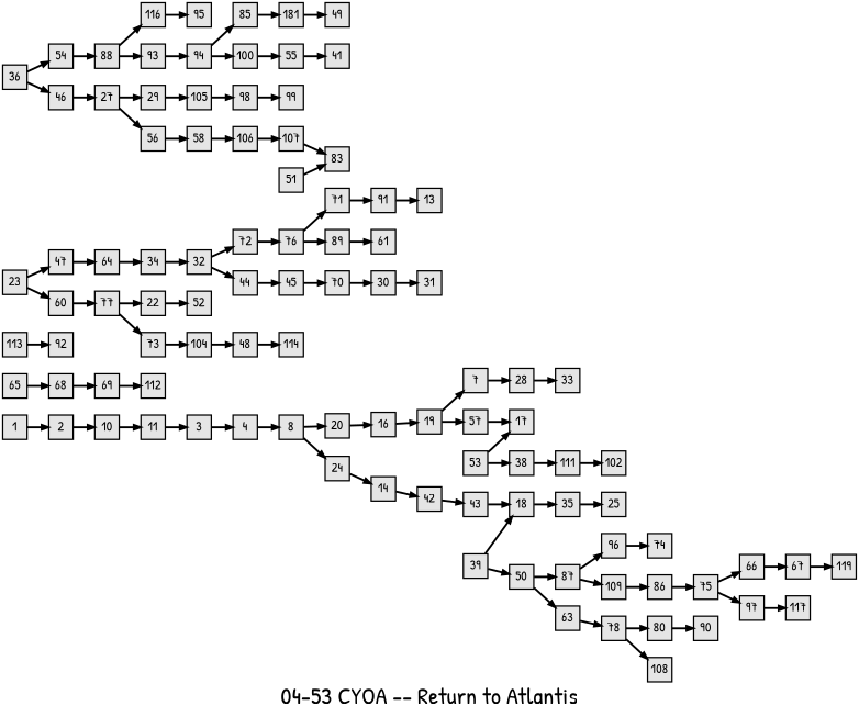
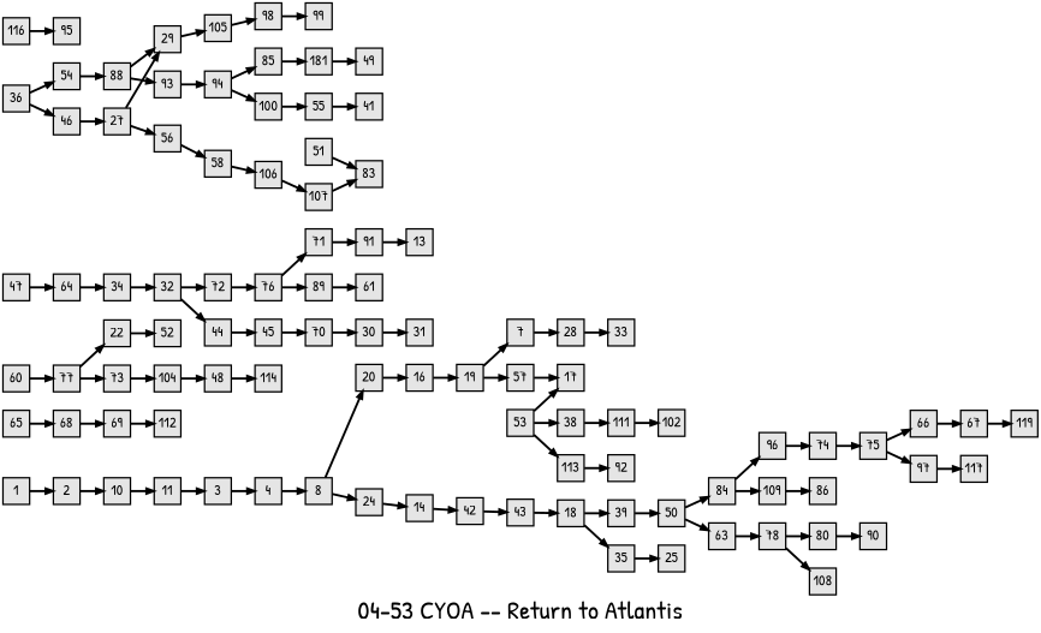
  digraph {
    fontname="Patrick Hand"
    fontsize=36
    label="04-53 CYOA -- Return to Atlantis"
    nodesep=0.35
    ordering=out
    rankdir=LR
    ranksep=0.45
    node [fillcolor=grey90 fixedsize=true fontname="Patrick Hand" fontsize=20 labelfloat=true margin="0,0" penwidth=2 regular=true shape=rect style=filled]
    edge [fontname="Patrick Hand" fontsize=12 labelfloat=true penwidth=3]
    1
    2
    10
    11
    3
    4
    8
    20
    24
    16
    14
    7
    28
    33
    19
    42
    43
    18
    57
    17
    65
    68
    53
    38
    113
    111
    92
    39
    35
    50
-   87
+   87 [label=84]
    63
    69
    22
    52
-   23
    47
    60
    64
    77
    34
    73
    36
    54
    46
    88
    27
    29
    56
    105
    58
    98
    106
    99
    30
    31
    32
    72
    44
    76
    45
    71
    n63 [label=89]
    70
    25
    116
    93
    102
    96
    109
    78
    48
    114
    74
    86
    80
    108
    95
    94
    55
    41
    107
    83
    104
    90
    112
    66
    67
    119
    91
    13
    61
    75
    97
    117
    51
    n97 [label=181]
    85
    n99 [label=49]
    100
    1 -> 2
    2 -> 10
    10 -> 11
    11 -> 3
    3 -> 4
    4 -> 8
    8 -> 20
    8 -> 24
    20 -> 16
    24 -> 14
    16 -> 19
    14 -> 42
    7 -> 28
    28 -> 33
    19 -> 7
    19 -> 57
    42 -> 43
    43 -> 18
-   39 -> 18
+   18 -> 39
    18 -> 35
    57 -> 17
    65 -> 68
    68 -> 69
    53 -> 17
    53 -> 38
+   53 -> 113
    38 -> 111
    113 -> 92
    111 -> 102
    39 -> 50
    35 -> 25
    50 -> 87
    50 -> 63
    87 -> 96
    87 -> 109
    63 -> 78
    69 -> 112
    22 -> 52
-   23 -> 47
-   23 -> 60
    47 -> 64
    60 -> 77
    64 -> 34
    77 -> 22
    77 -> 73
    34 -> 32
    73 -> 104
    36 -> 54
    36 -> 46
    54 -> 88
    46 -> 27
-   88 -> 116
+   88 -> 29
    88 -> 93
    27 -> 29
    27 -> 56
    29 -> 105
    56 -> 58
    105 -> 98
    58 -> 106
    98 -> 99
    106 -> 107
    30 -> 31
    32 -> 72
    32 -> 44
    72 -> 76
    44 -> 45
    76 -> 71
    76 -> n63
    45 -> 70
    71 -> 91
    n63 -> 61
    70 -> 30
    116 -> 95
    93 -> 94
    96 -> 74
    109 -> 86
    78 -> 80
    78 -> 108
    48 -> 114
-   86 -> 75
+   74 -> 75
    80 -> 90
    94 -> 85
    94 -> 100
    55 -> 41
    107 -> 83
    104 -> 48
    66 -> 67
    67 -> 119
    91 -> 13
    75 -> 66
    75 -> 97
    97 -> 117
    51 -> 83
    n97 -> n99
    85 -> n97
    100 -> 55
  }
